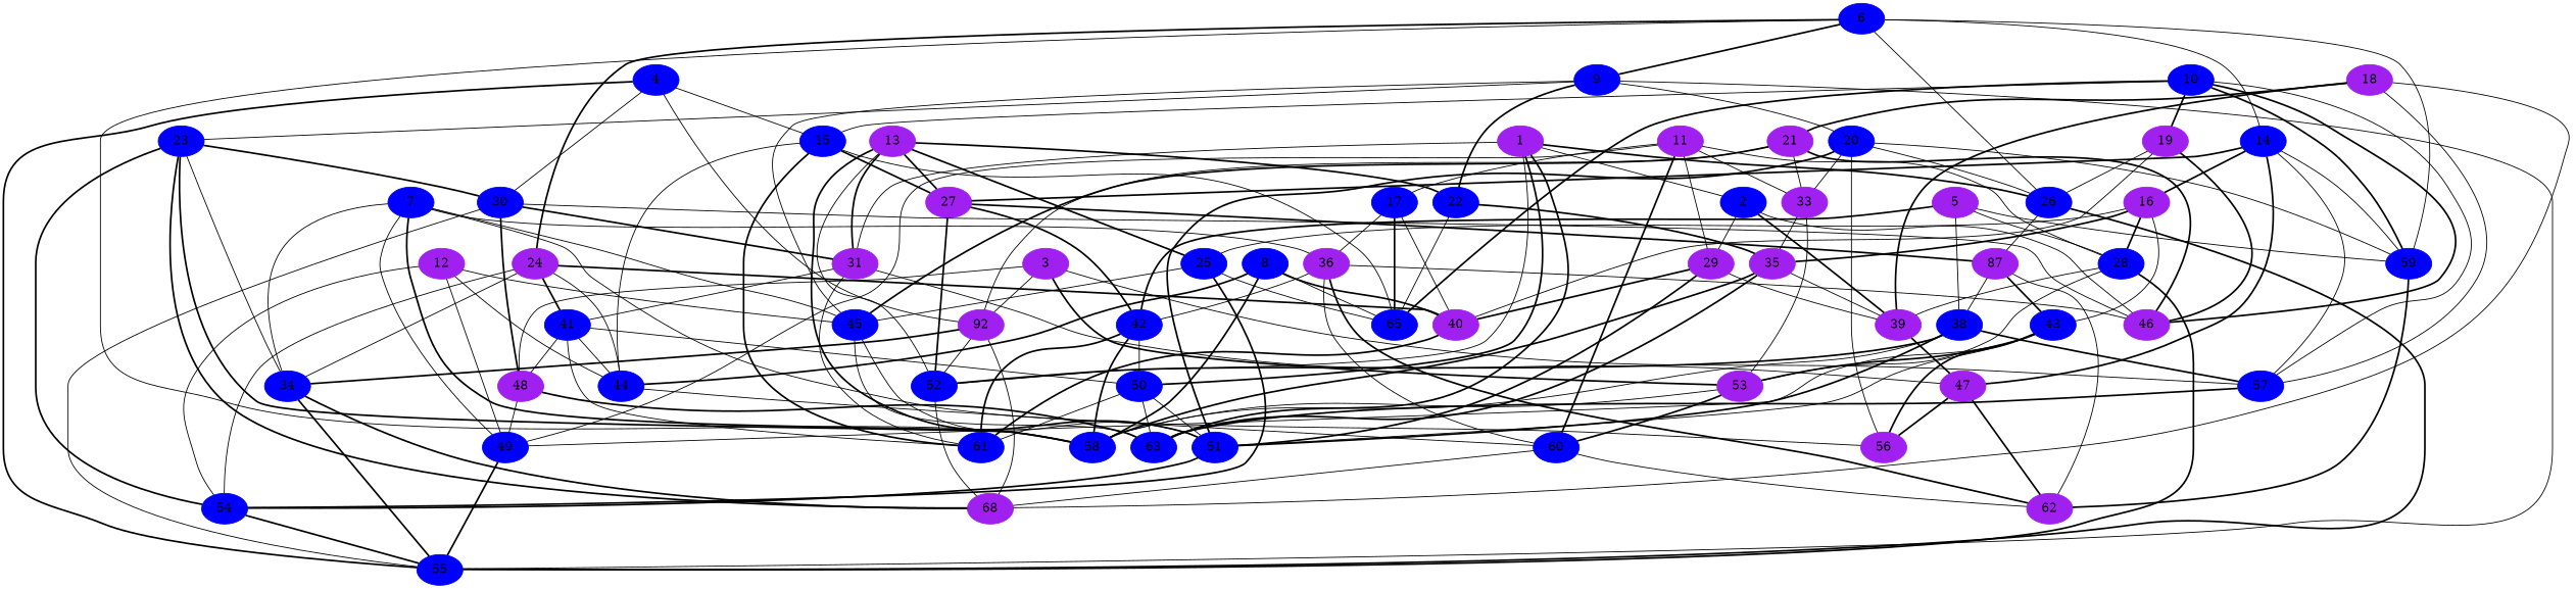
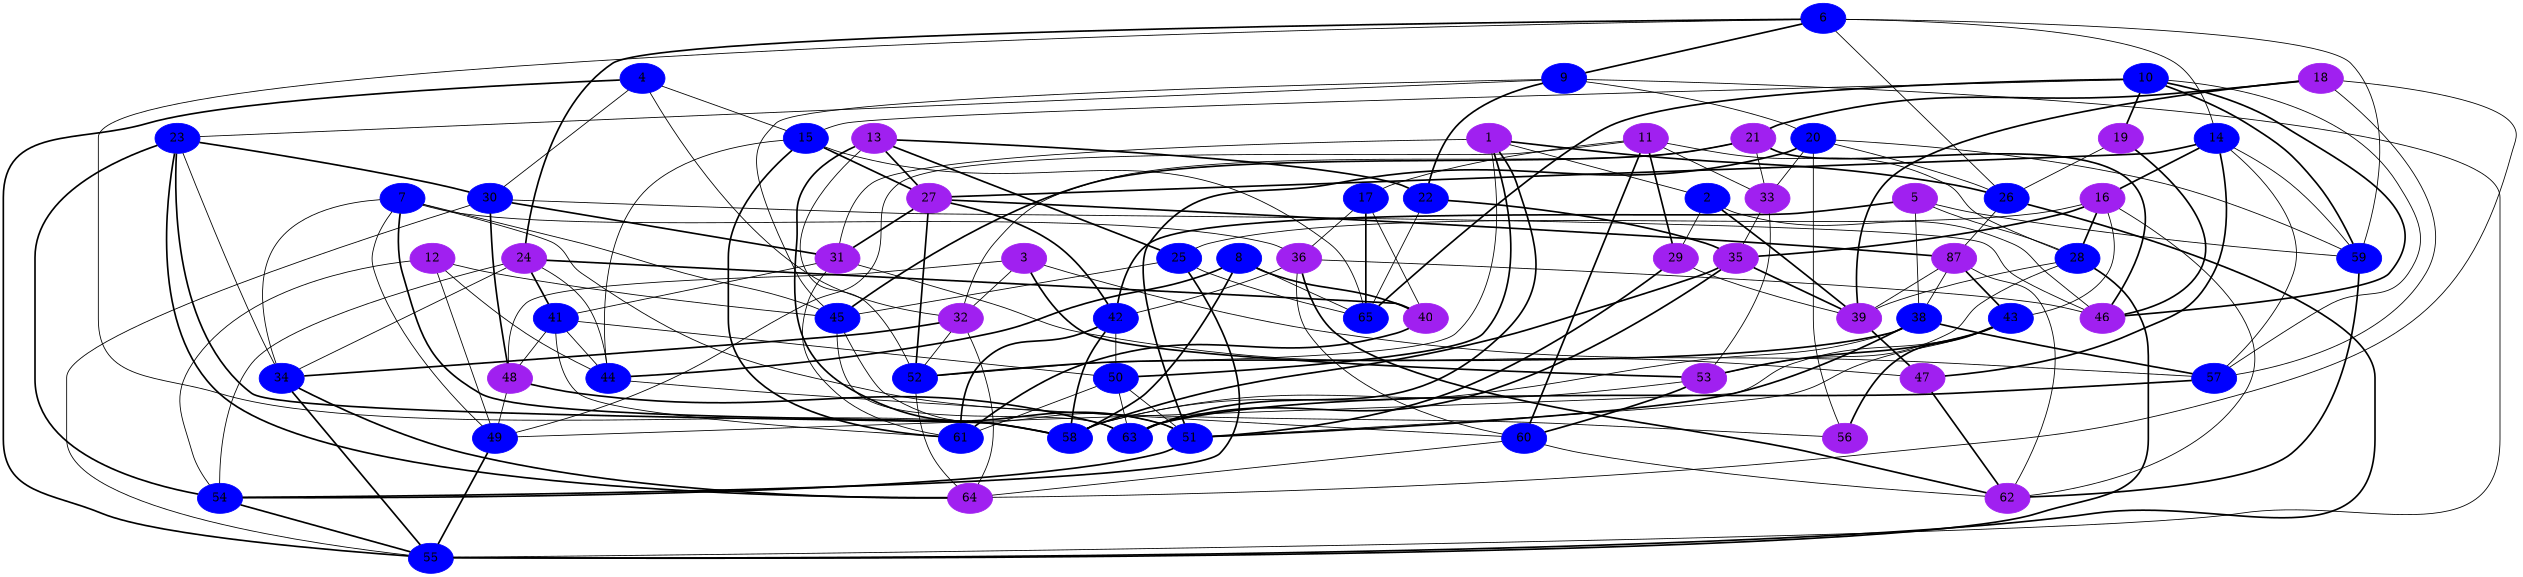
  graph {
    node [color=blue style=filled]
    edge [style=solid weight=1.0]
    1 [color=purple]
    2
    26
    31 [color=purple]
    50
    52
    63
    29 [color=purple]
    39 [color=purple]
    46 [color=purple]
    55
    n12 [color=purple label=87]
    47 [color=purple]
    61
    41
    51
-   64 [color=purple label=68]
+   64 [color=purple]
    40 [color=purple]
    3 [color=purple]
-   32 [color=purple label=92]
+   32 [color=purple]
    48 [color=purple]
    53 [color=purple]
    57
    34
    49
    58
    60
    4
    15
    30
    44
    65
    27 [color=purple]
    5 [color=purple]
    28
    38
    42
    59
    62 [color=purple]
    6
    9
    14
    24 [color=purple]
    45
    20
    22
    23
    16 [color=purple]
    54
    7
    36 [color=purple]
    56 [color=purple]
    8
    33 [color=purple]
    35 [color=purple]
    10
    19 [color=purple]
    11 [color=purple]
    17
    12 [color=purple]
    13 [color=purple]
    25
    43
    18 [color=purple]
    21 [color=purple]
    1 -- 2
    1 -- 26 [style=bold]
    1 -- 31
    1 -- 50 [style=bold]
    1 -- 52
    1 -- 63 [style=bold]
    2 -- 29
    2 -- 39 [style=bold]
    2 -- 46
    26 -- 55 [style=bold]
    26 -- n12
    31 -- 47
    31 -- 61
    31 -- 41
    50 -- 63
    50 -- 61
    50 -- 51
    52 -- 64
    29 -- 39 [weight=2.0]
    29 -- 51 [style=bold]
-   29 -- 40 [style=bold]
    39 -- 47 [style=bold]
+   n12 -- 39
    n12 -- 38
    n12 -- 62
    n12 -- 43 [style=bold]
    47 -- 62 [style=bold]
-   47 -- 56 [style=bold]
    41 -- 50
    41 -- 61
    41 -- 48
    41 -- 44
    51 -- 54 [style=bold]
    40 -- 61 [style=bold]
    3 -- 32
    3 -- 48
    3 -- 53 [style=bold]
    3 -- 57
    32 -- 52
    32 -- 64
    32 -- 34 [style=bold]
    48 -- 63 [style=bold]
    48 -- 49
    53 -- 58
    53 -- 60 [style=bold]
    57 -- 63 [style=bold]
    34 -- 55 [style=bold]
    34 -- 64 [style=bold]
    49 -- 55 [style=bold]
    60 -- 64
    60 -- 62
    4 -- 55 [style=bold]
    4 -- 32
    4 -- 15
    4 -- 30
    15 -- 61 [style=bold]
    15 -- 44
    15 -- 65
    15 -- 27 [style=bold]
    30 -- 31 [style=bold]
    30 -- 46
    30 -- 55
    30 -- 48 [style=bold]
    44 -- 60
    27 -- 52 [style=bold]
    27 -- n12 [style=bold]
    27 -- 42 [style=bold]
    5 -- 28
    5 -- 38
    5 -- 42 [style=bold]
    5 -- 59
    28 -- 39
    28 -- 55 [style=bold]
    28 -- 53
    38 -- 52 [style=bold]
    38 -- 51 [style=bold]
    38 -- 57 [style=bold]
    38 -- 58
    42 -- 50
    42 -- 61 [style=bold]
    42 -- 58 [style=bold]
    59 -- 62 [style=bold]
    6 -- 26
    6 -- 58
    6 -- 59
    6 -- 9 [style=bold]
    6 -- 14
    6 -- 24 [style=bold]
    9 -- 55
    9 -- 45
    9 -- 20
    9 -- 22 [style=bold]
    9 -- 23
    14 -- 47 [style=bold]
    14 -- 57
    14 -- 27 [style=bold]
    14 -- 59
    14 -- 16 [style=bold]
    24 -- 41 [style=bold]
    24 -- 40 [style=bold]
    24 -- 34
    24 -- 44
    24 -- 54
    45 -- 63
    45 -- 51
    20 -- 26
    20 -- 51 [style=bold]
    20 -- 59
    20 -- 56
    20 -- 33
    22 -- 65
    22 -- 35 [style=bold]
    23 -- 64 [style=bold]
    23 -- 34
    23 -- 58 [style=bold]
    23 -- 30 [style=bold]
    23 -- 54 [style=bold]
    16 -- 28 [style=bold]
+   16 -- 62
    16 -- 35 [style=bold]
    16 -- 25
    16 -- 43
    54 -- 55 [style=bold]
    7 -- 34
    7 -- 49
    7 -- 58 [style=bold]
    7 -- 45
    7 -- 36
    7 -- 56
    36 -- 46
    36 -- 60
    36 -- 42
    36 -- 62 [style=bold]
    8 -- 40 [style=bold]
    8 -- 58 [style=bold]
    8 -- 44 [style=bold]
    8 -- 65
    33 -- 53
    33 -- 35
    35 -- 63 [style=bold]
-   35 -- 39
+   35 -- 39 [style=bold]
    35 -- 58 [style=bold]
    10 -- 46 [style=bold]
    10 -- 57
    10 -- 15
    10 -- 65 [style=bold]
    10 -- 59 [style=bold]
    10 -- 19 [style=bold]
    19 -- 26
    19 -- 46 [style=bold]
-   19 -- 40
-   11 -- 29
+   11 -- 29 [style=bold]
    11 -- 49
    11 -- 60 [style=bold]
    11 -- 28
    11 -- 33
    11 -- 17
    17 -- 40
    17 -- 65 [style=bold]
    17 -- 36
    12 -- 49
    12 -- 44
    12 -- 45
    12 -- 54
-   13 -- 31 [style=bold]
+   27 -- 31 [style=bold]
    13 -- 52
    13 -- 51 [style=bold]
    13 -- 27 [style=bold]
    13 -- 22 [style=bold]
    13 -- 25 [style=bold]
    25 -- 65
    25 -- 45 [weight=2.0]
    25 -- 54 [style=bold]
    43 -- 51
    43 -- 53 [style=bold]
    43 -- 49
    43 -- 56 [style=bold]
    18 -- 39 [style=bold]
    18 -- 64
    18 -- 57
    18 -- 21 [style=bold]
    21 -- 46 [style=bold]
    21 -- 32
    21 -- 45 [style=bold]
    21 -- 33
  }
